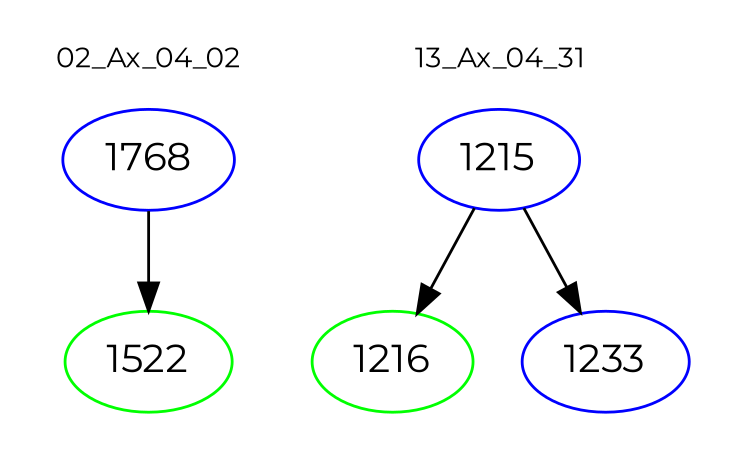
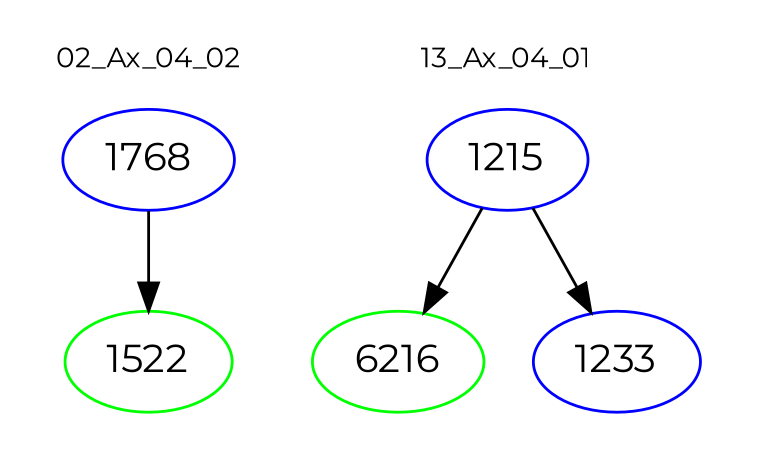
  digraph {
    fontname=Montserrat
    node [color=blue fontname=Montserrat]
    edge [color=black fontname=Montserrat]
    n1 [label=1768]
    n2 [color=green label=1522]
    n3 [label=1215]
-   n4 [color=green label=1216]
+   n4 [color=green label=6216]
    n5 [label=1233]
    subgraph cluster_1 {
      color=white
      fontsize=10
      label="02_Ax_04_02"
      n1
      n2
    }
    subgraph cluster_2 {
      color=white
      fontsize=10
-     label="13_Ax_04_31"
+     label="13_Ax_04_01"
      n3
      n4
      n5
    }
    n1 -> n2
    n3 -> n4
    n3 -> n5
  }
